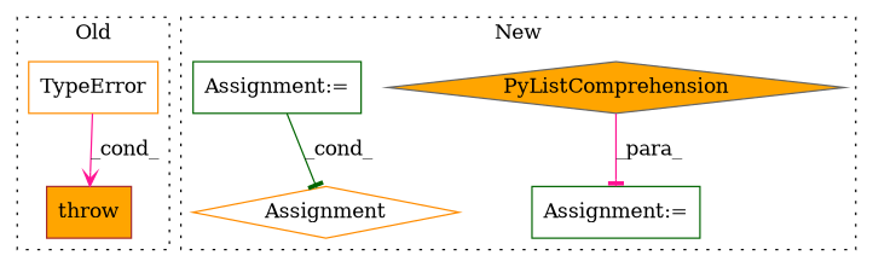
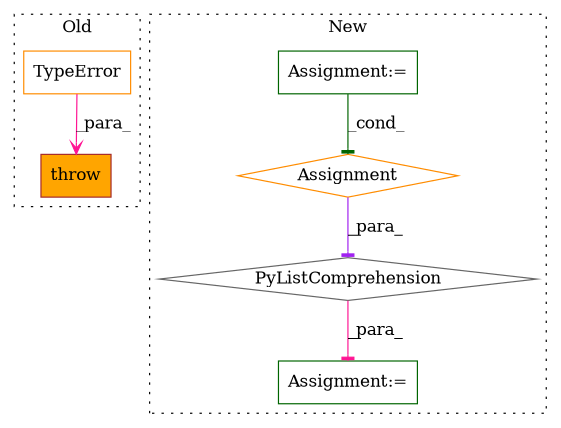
  digraph {
    node [a=7 color=darkorange fillcolor=white shape=box style=filled]
    edge [arrowhead=tee color=deeppink]
    n1 [a=32 l="10,1" label=TypeError s="1251,1348"]
    n2 [a=53 color=brown fillcolor=orange l=6 label=throw s=1245]
-   n3 [a=109 color=gray40 fillcolor=orange l=121 label=PyListComprehension s=1498 shape=diamond]
+   n3 [a=109 color=gray40 l=121 label=PyListComprehension s=1498 shape=diamond]
    n4 [a=113 l=37 label=Assignment s=1574 shape=diamond]
    n5 [color=darkgreen l=14 label="Assignment:=" s=1484]
    n6 [color=darkgreen l=1 label="Assignment:=" s=1416]
    subgraph cluster_1 {
      label=Old
      style=dotted
      n1
      n2
    }
    subgraph cluster_2 {
      label=New
      style=dotted
      n3
      n4
      n5
      n6
    }
-   n1 -> n2 [arrowhead=vee label=_cond_]
+   n1 -> n2 [arrowhead=vee label=_para_]
    n3 -> n5 [label=_para_]
+   n4 -> n3 [color=purple label=_para_]
    n6 -> n4 [color=darkgreen label=_cond_]
  }
